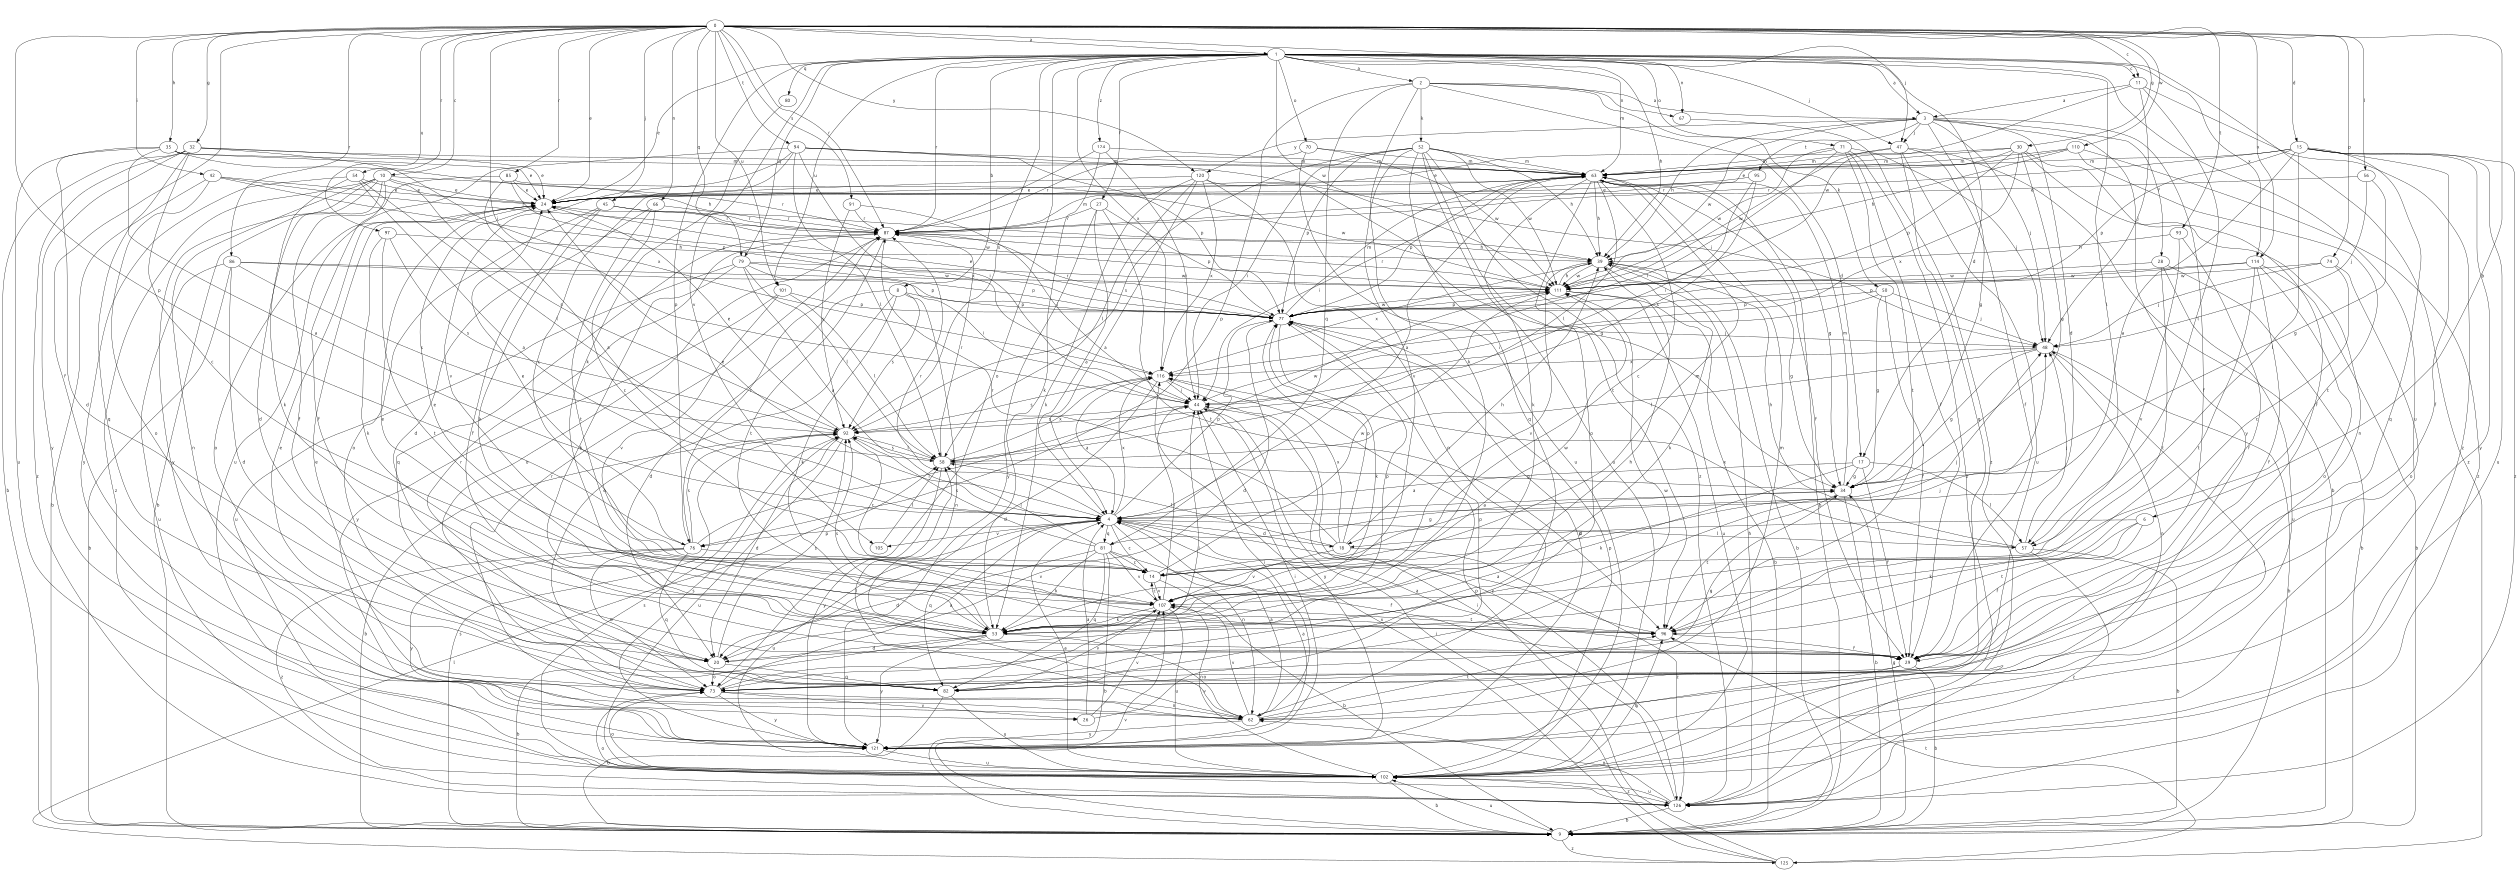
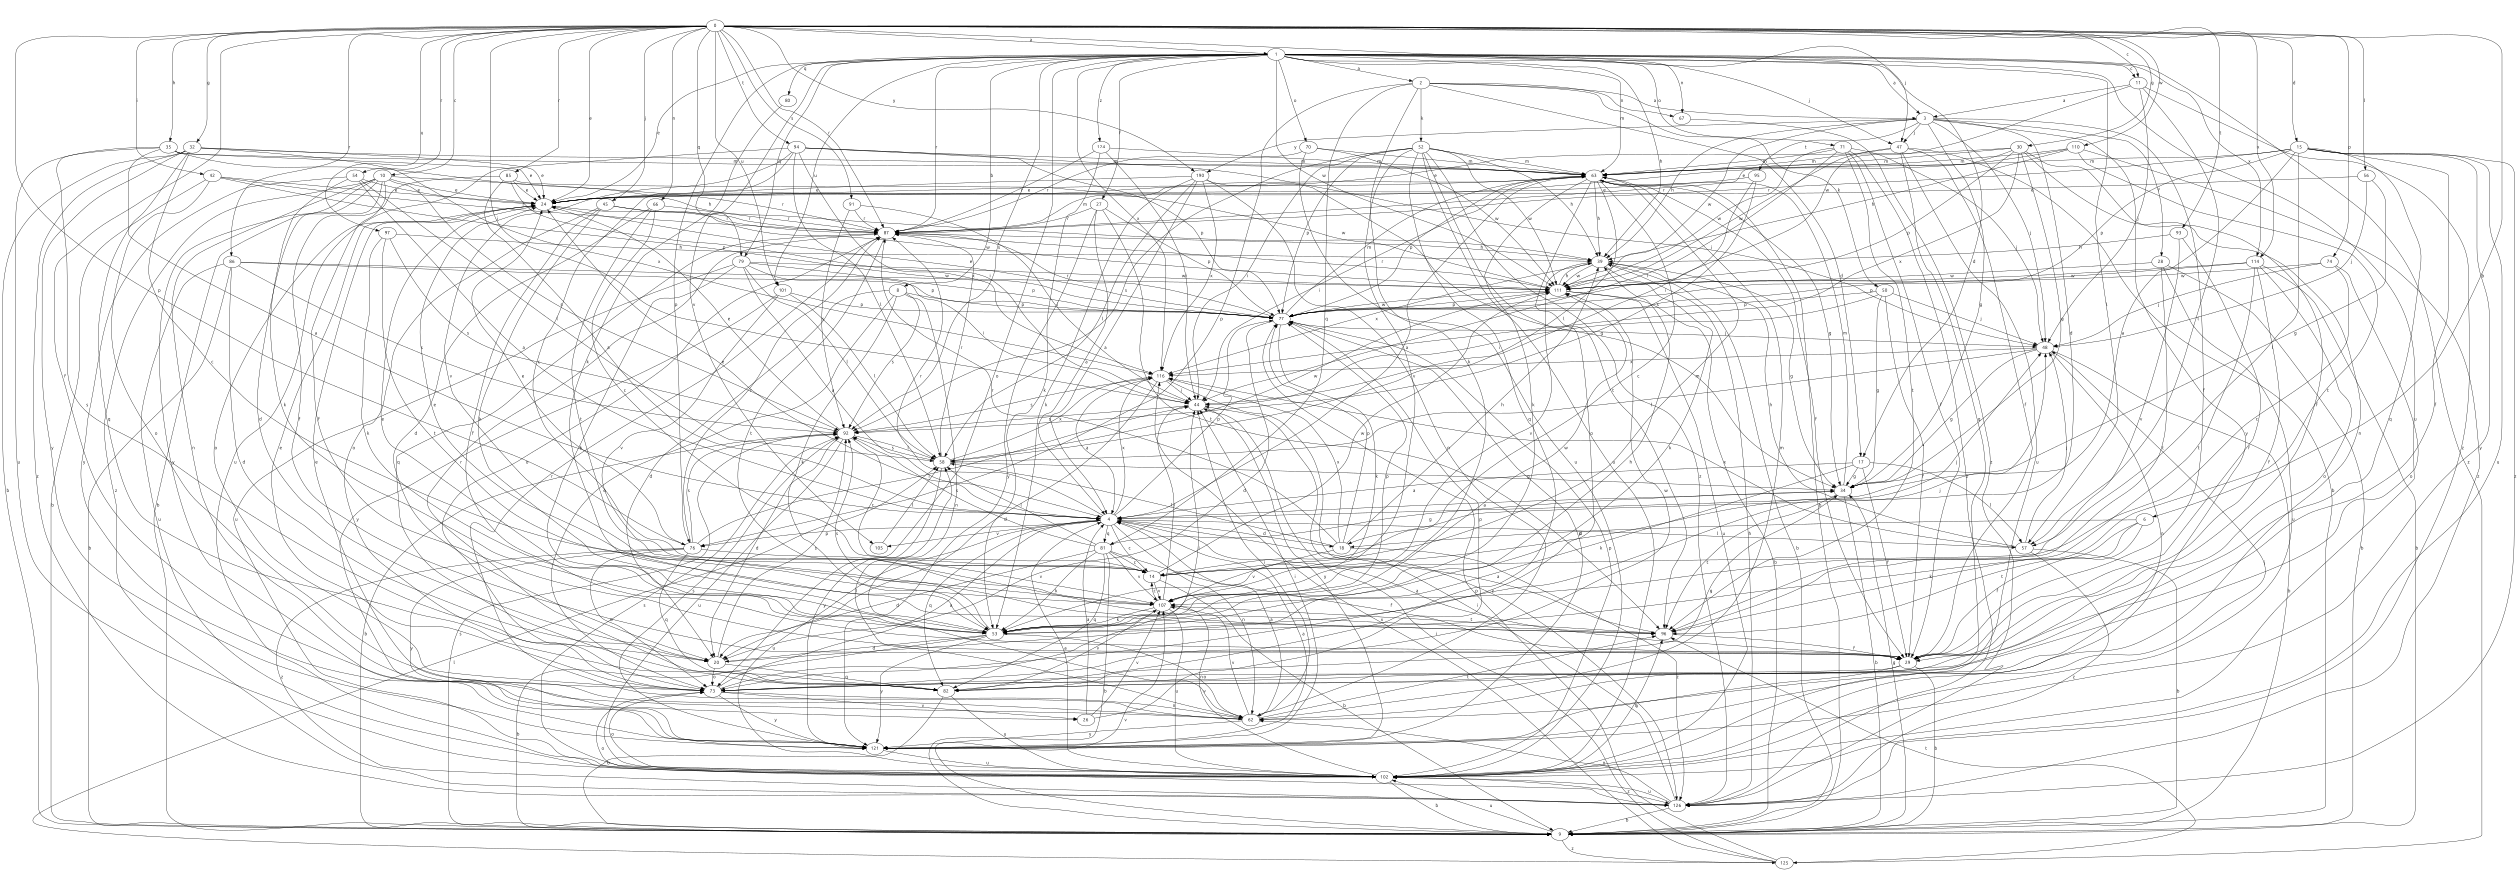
  strict digraph {
    fontname=Ubuntu
    node [fontname=Ubuntu]
    edge [fontname=Ubuntu]
    0
    1
    6
    10
    11
    15
    24
    26
    30
    32
    35
    42
    44
    45
    47
    56
    66
    74
    76
    79
    n21 [label=54]
    85
    86
    87
    91
    93
    94
    97
    101
    110
    114
-   120
+   120 [label=190]
    2
    3
    8
    17
    27
    39
    57
    63
    67
    70
    71
    73
    80
    92
    102
    105
    111
    116
    124
    125
    53
    18
    29
    96
    121
    n58 [label=62]
    20
    9
    126
    48
    4
    77
    82
    107
    34
    14
    58
    50
    52
    81
    28
    95
    0 -> 1 [label=a]
    0 -> 6 [label=b]
    0 -> 10 [label=c]
    0 -> 11 [label=c]
    0 -> 15 [label=d]
    0 -> 24 [label=e]
    0 -> 26 [label=f]
    0 -> 30 [label=g]
    0 -> 32 [label=g]
    0 -> 35 [label=h]
    0 -> 42 [label=i]
    0 -> 44 [label=i]
    0 -> 45 [label=j]
    0 -> 47 [label=j]
    0 -> 56 [label=l]
    0 -> 66 [label=n]
    0 -> 74 [label=p]
    0 -> 76 [label=p]
    0 -> 79 [label=q]
    0 -> n21 [label=r]
    0 -> 85 [label=r]
    0 -> 86 [label=r]
    0 -> 87 [label=r]
    0 -> 91 [label=s]
    0 -> 93 [label=t]
    0 -> 94 [label=t]
    0 -> 97 [label=u]
    0 -> 101 [label=u]
    0 -> 110 [label=w]
    0 -> 114 [label=x]
    0 -> 120 [label=y]
    1 -> 11 [label=c]
    1 -> 24 [label=e]
    1 -> 47 [label=j]
    1 -> 76 [label=p]
    1 -> 79 [label=q]
    1 -> 87 [label=r]
    1 -> 101 [label=u]
    1 -> 114 [label=x]
    1 -> 2 [label=a]
    1 -> 3 [label=a]
    1 -> 8 [label=b]
    1 -> 17 [label=d]
    1 -> 27 [label=f]
    1 -> 39 [label=h]
    1 -> 57 [label=l]
    1 -> 63 [label=m]
    1 -> 67 [label=n]
    1 -> 70 [label=o]
    1 -> 71 [label=o]
    1 -> 73 [label=o]
    1 -> 80 [label=q]
    1 -> 92 [label=s]
    1 -> 102 [label=u]
    1 -> 105 [label=v]
    1 -> 111 [label=w]
    1 -> 116 [label=x]
    1 -> 124 [label=z]
    1 -> 125 [label=z]
    6 -> 53 [label=k]
    6 -> 18 [label=d]
    6 -> 29 [label=f]
    6 -> 96 [label=t]
    10 -> 24 [label=e]
    10 -> 87 [label=r]
    10 -> 92 [label=s]
    10 -> 29 [label=f]
    10 -> 121 [label=y]
    10 -> n58 [label=n]
    10 -> 20 [label=d]
    10 -> 9 [label=b]
    10 -> 126 [label=z]
    11 -> 3 [label=a]
    11 -> 57 [label=l]
    11 -> 111 [label=w]
    11 -> 126 [label=z]
    11 -> 48 [label=j]
    15 -> 87 [label=r]
    15 -> 57 [label=l]
    15 -> 63 [label=m]
    15 -> 102 [label=u]
    15 -> 29 [label=f]
    15 -> 121 [label=y]
    15 -> 126 [label=z]
    15 -> 4 [label=a]
    15 -> 77 [label=p]
    15 -> 82 [label=q]
    24 -> 87 [label=r]
    24 -> 73 [label=o]
    26 -> 4 [label=a]
    26 -> 77 [label=p]
    26 -> 107 [label=v]
    30 -> 24 [label=e]
    30 -> 87 [label=r]
    30 -> 63 [label=m]
    30 -> 116 [label=x]
    30 -> 29 [label=f]
    30 -> n58 [label=n]
    30 -> 77 [label=p]
    30 -> 34 [label=g]
    32 -> 24 [label=e]
    32 -> 63 [label=m]
    32 -> 116 [label=x]
    32 -> 121 [label=y]
    32 -> 9 [label=b]
    32 -> 126 [label=z]
    32 -> 82 [label=q]
    32 -> 14 [label=c]
    35 -> 24 [label=e]
    35 -> 39 [label=h]
    35 -> 63 [label=m]
    35 -> 102 [label=u]
-   35 -> 20 [label=d]
+   35 -> 20 [label=s]
    35 -> 4 [label=a]
    42 -> 24 [label=e]
    42 -> 87 [label=r]
    42 -> 73 [label=o]
    42 -> 9 [label=b]
    42 -> 77 [label=p]
    44 -> 92 [label=s]
    44 -> 121 [label=y]
    45 -> 87 [label=r]
    45 -> 73 [label=o]
    45 -> 111 [label=w]
    45 -> 53 [label=k]
    45 -> 29 [label=f]
    47 -> 63 [label=m]
    47 -> 102 [label=u]
    47 -> 111 [label=w]
    47 -> 29 [label=f]
    47 -> 9 [label=b]
    47 -> 82 [label=q]
    56 -> 24 [label=e]
    56 -> 48 [label=j]
    56 -> 34 [label=g]
    66 -> 87 [label=r]
    66 -> 96 [label=t]
    66 -> 20 [label=d]
    66 -> 14 [label=c]
    74 -> 73 [label=o]
    74 -> 111 [label=w]
    74 -> 48 [label=j]
    74 -> 14 [label=c]
    76 -> 24 [label=e]
    76 -> 44 [label=i]
    76 -> 87 [label=r]
    76 -> 73 [label=o]
    76 -> 92 [label=s]
    76 -> 121 [label=y]
    76 -> 126 [label=z]
    76 -> 82 [label=q]
    76 -> 107 [label=v]
    79 -> 44 [label=i]
    79 -> 102 [label=u]
    79 -> 111 [label=w]
    79 -> 53 [label=k]
    79 -> 4 [label=a]
    79 -> 77 [label=p]
    79 -> 58 [label=l]
    n21 -> 24 [label=e]
    n21 -> 53 [label=k]
    n21 -> 121 [label=y]
    n21 -> 4 [label=a]
    n21 -> 58 [label=l]
    85 -> 24 [label=e]
    85 -> 111 [label=w]
    85 -> 116 [label=x]
    85 -> 29 [label=f]
    85 -> 4 [label=a]
    86 -> 92 [label=s]
    86 -> 102 [label=u]
    86 -> 111 [label=w]
    86 -> 20 [label=d]
    86 -> 9 [label=b]
    86 -> 77 [label=p]
    87 -> 39 [label=h]
    87 -> 63 [label=m]
    87 -> 73 [label=o]
    87 -> 96 [label=t]
    87 -> 82 [label=q]
    91 -> 44 [label=i]
    91 -> 87 [label=r]
    91 -> 92 [label=s]
    93 -> 39 [label=h]
    93 -> 29 [label=f]
    93 -> 107 [label=v]
    94 -> 44 [label=i]
    94 -> 63 [label=m]
    94 -> 102 [label=u]
    94 -> 48 [label=j]
    94 -> 77 [label=p]
    94 -> 107 [label=v]
    94 -> 14 [label=c]
    94 -> 58 [label=l]
    97 -> 39 [label=h]
    97 -> 92 [label=s]
    97 -> 53 [label=k]
    97 -> 96 [label=t]
    101 -> 121 [label=y]
    101 -> 77 [label=p]
    101 -> 107 [label=v]
    101 -> 58 [label=l]
    110 -> 24 [label=e]
    110 -> 39 [label=h]
    110 -> 63 [label=m]
    110 -> 96 [label=t]
    110 -> 126 [label=z]
    114 -> 73 [label=o]
    114 -> 111 [label=w]
    114 -> 29 [label=f]
    114 -> 96 [label=t]
    114 -> 9 [label=b]
    114 -> 77 [label=p]
    120 -> 24 [label=e]
    120 -> 116 [label=x]
    120 -> 53 [label=k]
    120 -> n58 [label=n]
    120 -> 4 [label=a]
    120 -> 34 [label=g]
    120 -> 58 [label=l]
    2 -> 76 [label=p]
    2 -> 3 [label=a]
    2 -> 17 [label=d]
    2 -> 67 [label=n]
    2 -> 53 [label=k]
    2 -> 50 [label=k]
    2 -> 52 [label=k]
    2 -> 81 [label=q]
    3 -> 47 [label=j]
    3 -> 120 [label=y]
    3 -> 39 [label=h]
    3 -> 111 [label=w]
    3 -> 18 [label=d]
    3 -> 29 [label=f]
    3 -> 121 [label=y]
    3 -> 48 [label=j]
    3 -> 34 [label=g]
    3 -> 28 [label=f]
    3 -> 95 [label=t]
    8 -> 73 [label=o]
    8 -> 92 [label=s]
    8 -> 53 [label=k]
    8 -> n58 [label=n]
    8 -> 20 [label=d]
    8 -> 77 [label=p]
    17 -> 57 [label=l]
    17 -> 53 [label=k]
    17 -> 29 [label=f]
    17 -> 4 [label=a]
    17 -> 34 [label=g]
    27 -> 87 [label=r]
    27 -> 96 [label=t]
    27 -> 121 [label=y]
    27 -> 4 [label=a]
    27 -> 77 [label=p]
    39 -> 111 [label=w]
    39 -> 116 [label=x]
    39 -> 53 [label=k]
    39 -> 9 [label=b]
    39 -> 107 [label=v]
    39 -> 34 [label=g]
    57 -> 39 [label=h]
    57 -> 116 [label=x]
    57 -> 9 [label=b]
    57 -> 126 [label=z]
    57 -> 48 [label=j]
    63 -> 24 [label=e]
    63 -> 44 [label=i]
    63 -> 39 [label=h]
    63 -> 73 [label=o]
    63 -> 53 [label=k]
    63 -> 29 [label=f]
    63 -> 9 [label=b]
    63 -> 4 [label=a]
    63 -> 77 [label=p]
    63 -> 34 [label=g]
    63 -> 14 [label=c]
    63 -> 58 [label=l]
    67 -> 126 [label=z]
    70 -> 87 [label=r]
    70 -> 63 [label=m]
    70 -> 102 [label=u]
    70 -> 111 [label=w]
    71 -> 44 [label=i]
    71 -> 63 [label=m]
    71 -> 111 [label=w]
    71 -> 29 [label=f]
    71 -> 96 [label=t]
    71 -> 126 [label=z]
    71 -> 48 [label=j]
    73 -> 24 [label=e]
    73 -> 26 [label=v]
    73 -> 44 [label=i]
    73 -> 111 [label=w]
    73 -> 121 [label=y]
    73 -> n58 [label=n]
    73 -> 4 [label=a]
    80 -> 53 [label=k]
    92 -> 24 [label=e]
    92 -> 102 [label=u]
    92 -> 20 [label=d]
    92 -> 9 [label=b]
    92 -> 14 [label=c]
    92 -> 58 [label=l]
    102 -> 73 [label=o]
    102 -> 92 [label=s]
    102 -> 96 [label=t]
    102 -> 9 [label=b]
    102 -> 126 [label=z]
    102 -> 48 [label=j]
    102 -> 4 [label=a]
    102 -> 77 [label=p]
    102 -> 107 [label=v]
    105 -> 58 [label=l]
    111 -> 87 [label=r]
    111 -> 39 [label=h]
    111 -> 102 [label=u]
    111 -> 9 [label=b]
    111 -> 77 [label=p]
    116 -> 44 [label=i]
    116 -> 92 [label=s]
    116 -> 20 [label=d]
    116 -> 126 [label=z]
    116 -> 4 [label=a]
    124 -> 44 [label=i]
    124 -> 87 [label=r]
    124 -> 63 [label=m]
    124 -> 53 [label=k]
    125 -> 44 [label=i]
    125 -> 116 [label=x]
    125 -> 96 [label=t]
    125 -> 77 [label=p]
    125 -> 58 [label=l]
    53 -> 24 [label=e]
    53 -> 92 [label=s]
    53 -> 121 [label=y]
    53 -> n58 [label=n]
    53 -> 20 [label=d]
    53 -> 9 [label=b]
    53 -> 48 [label=j]
    53 -> 77 [label=p]
    18 -> 87 [label=r]
    18 -> 39 [label=h]
    18 -> 116 [label=x]
    18 -> 126 [label=z]
    18 -> 77 [label=p]
    18 -> 107 [label=v]
    18 -> 58 [label=l]
    29 -> 73 [label=o]
    29 -> 121 [label=y]
    29 -> 9 [label=b]
    29 -> 4 [label=a]
    96 -> 29 [label=f]
    96 -> 4 [label=a]
    121 -> 44 [label=i]
    121 -> 92 [label=s]
    121 -> 102 [label=u]
    121 -> 4 [label=a]
    121 -> 77 [label=p]
    n58 -> 24 [label=e]
    n58 -> 44 [label=i]
    n58 -> 87 [label=r]
    n58 -> 63 [label=m]
    n58 -> 96 [label=t]
    n58 -> 121 [label=y]
    n58 -> 4 [label=a]
    n58 -> 107 [label=v]
    n58 -> 58 [label=l]
    20 -> 39 [label=h]
    20 -> 73 [label=o]
    20 -> 92 [label=s]
    20 -> 82 [label=q]
    9 -> 92 [label=s]
    9 -> 102 [label=u]
    9 -> 125 [label=z]
    9 -> 107 [label=v]
    9 -> 34 [label=g]
    126 -> 44 [label=i]
    126 -> 39 [label=h]
    126 -> 73 [label=o]
    126 -> 102 [label=u]
    126 -> n58 [label=n]
    126 -> 9 [label=b]
    48 -> 116 [label=x]
    48 -> n58 [label=n]
    48 -> 9 [label=b]
    48 -> 34 [label=g]
    48 -> 58 [label=l]
    4 -> 24 [label=e]
    4 -> 76 [label=p]
    4 -> 87 [label=r]
    4 -> 57 [label=l]
    4 -> 102 [label=u]
    4 -> 105 [label=v]
    4 -> 116 [label=x]
    4 -> 18 [label=d]
    4 -> n58 [label=n]
    4 -> 77 [label=p]
    4 -> 82 [label=q]
    4 -> 14 [label=c]
    4 -> 81 [label=q]
    77 -> 24 [label=e]
    77 -> 87 [label=r]
    77 -> 63 [label=m]
    77 -> 111 [label=w]
    77 -> 53 [label=k]
    77 -> 20 [label=d]
    77 -> 48 [label=j]
    82 -> 87 [label=r]
    82 -> 102 [label=u]
    82 -> 9 [label=b]
    82 -> 107 [label=v]
    82 -> 34 [label=g]
    107 -> 24 [label=e]
    107 -> 44 [label=i]
    107 -> 102 [label=u]
    107 -> 111 [label=w]
    107 -> 53 [label=k]
    107 -> 96 [label=t]
    107 -> 14 [label=c]
    34 -> 63 [label=m]
    34 -> 96 [label=t]
    34 -> 9 [label=b]
    34 -> 4 [label=a]
    14 -> 63 [label=m]
    14 -> 111 [label=w]
    14 -> 9 [label=b]
    14 -> 48 [label=j]
    14 -> 107 [label=v]
    58 -> 87 [label=r]
    58 -> 92 [label=s]
    58 -> 111 [label=w]
    58 -> 116 [label=x]
    58 -> 121 [label=y]
    58 -> 34 [label=g]
    50 -> 44 [label=i]
    50 -> 29 [label=f]
    50 -> 48 [label=j]
    50 -> 77 [label=p]
    50 -> 34 [label=g]
    52 -> 44 [label=i]
    52 -> 39 [label=h]
    52 -> 63 [label=m]
    52 -> 92 [label=s]
    52 -> 102 [label=u]
    52 -> 111 [label=w]
    52 -> 96 [label=t]
    52 -> 126 [label=z]
    52 -> 77 [label=p]
    52 -> 82 [label=q]
    52 -> 107 [label=v]
    81 -> 92 [label=s]
    81 -> 53 [label=k]
    81 -> 29 [label=f]
    81 -> 20 [label=d]
    81 -> 9 [label=b]
    81 -> 82 [label=q]
    81 -> 107 [label=v]
    81 -> 34 [label=g]
    81 -> 14 [label=c]
    81 -> 58 [label=l]
    28 -> 102 [label=u]
    28 -> 111 [label=w]
    28 -> 96 [label=t]
    28 -> 9 [label=b]
    95 -> 24 [label=e]
    95 -> 44 [label=i]
    95 -> 92 [label=s]
  }
